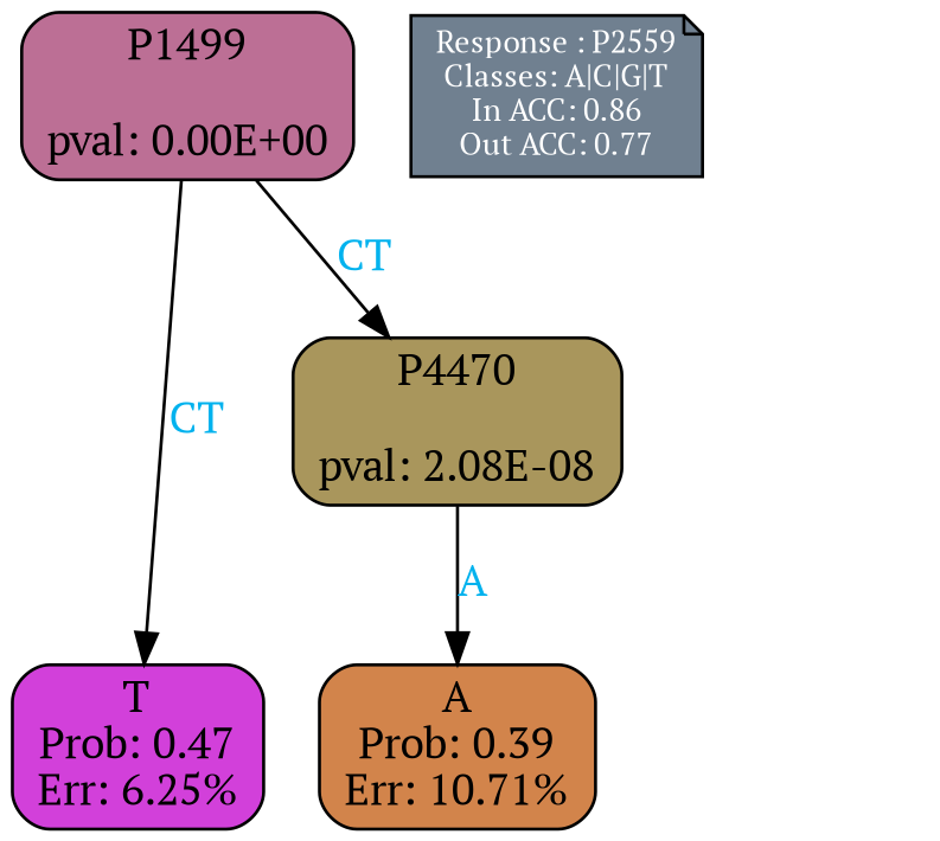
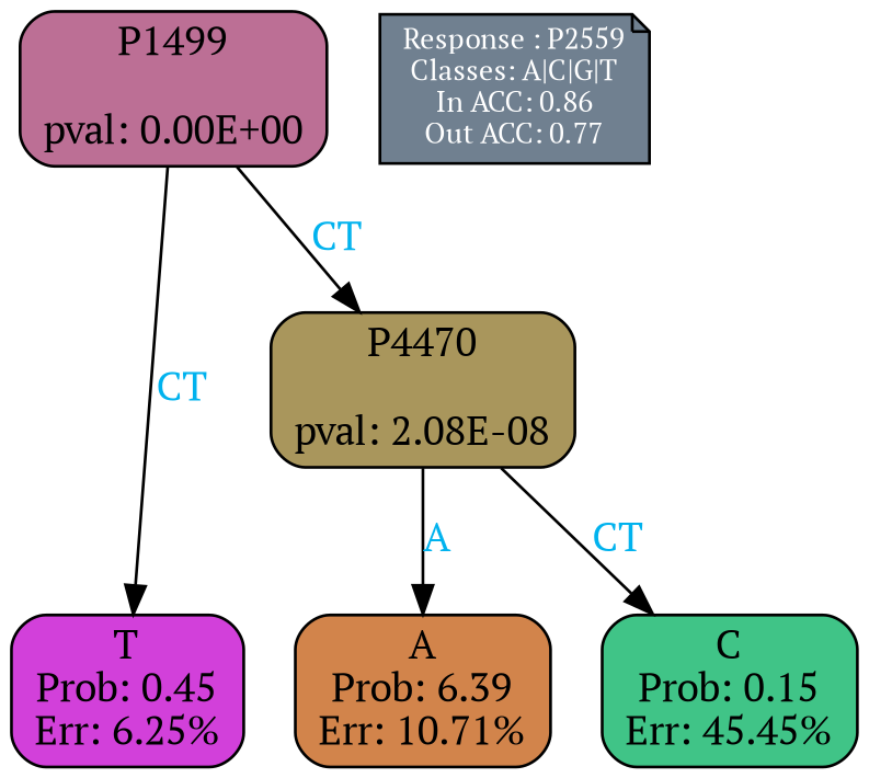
  digraph {
    fontname="PT Serif"
    ranksep=equally
    splines=polylines
    node [color=black fontname="PT Serif" shape=box style="filled, rounded"]
    edge [fontcolor=deepskyblue2 fontname="PT Serif"]
-   n1 [fillcolor="#d2844b" label="A\nProb: 0.39\nErr: 10.71%"]
-   n3 [fillcolor="#d240da" label="T\nProb: 0.47\nErr: 6.25%"]
+   n1 [fillcolor="#d2844b" label="A\nProb: 6.39\nErr: 10.71%"]
+   n2 [fillcolor="#40c487" label="C\nProb: 0.15\nErr: 45.45%"]
+   n3 [fillcolor="#d240da" label="T\nProb: 0.45\nErr: 6.25%"]
    n4 [align=left fillcolor=slategray fontcolor=white fontsize=10 label="Response : P2559\nClasses: A|C|G|T\nIn ACC: 0.86\nOut ACC: 0.77\n" shape=note style=filled]
    n5 [fillcolor="#bc6f95" label="P1499\n\npval: 0.00E+00"]
    n6 [fillcolor="#a9965c" label="P4470\n\npval: 2.08E-08"]
    subgraph sub_1 {
      rank=same
      n1
+     n2
      n3
    }
    subgraph sub_2 {
      rank=same
      n4
      n5
    }
    n5 -> n3 [label=CT]
    n5 -> n6 [label=CT]
    n6 -> n1 [label=A]
+   n6 -> n2 [label=CT]
  }
